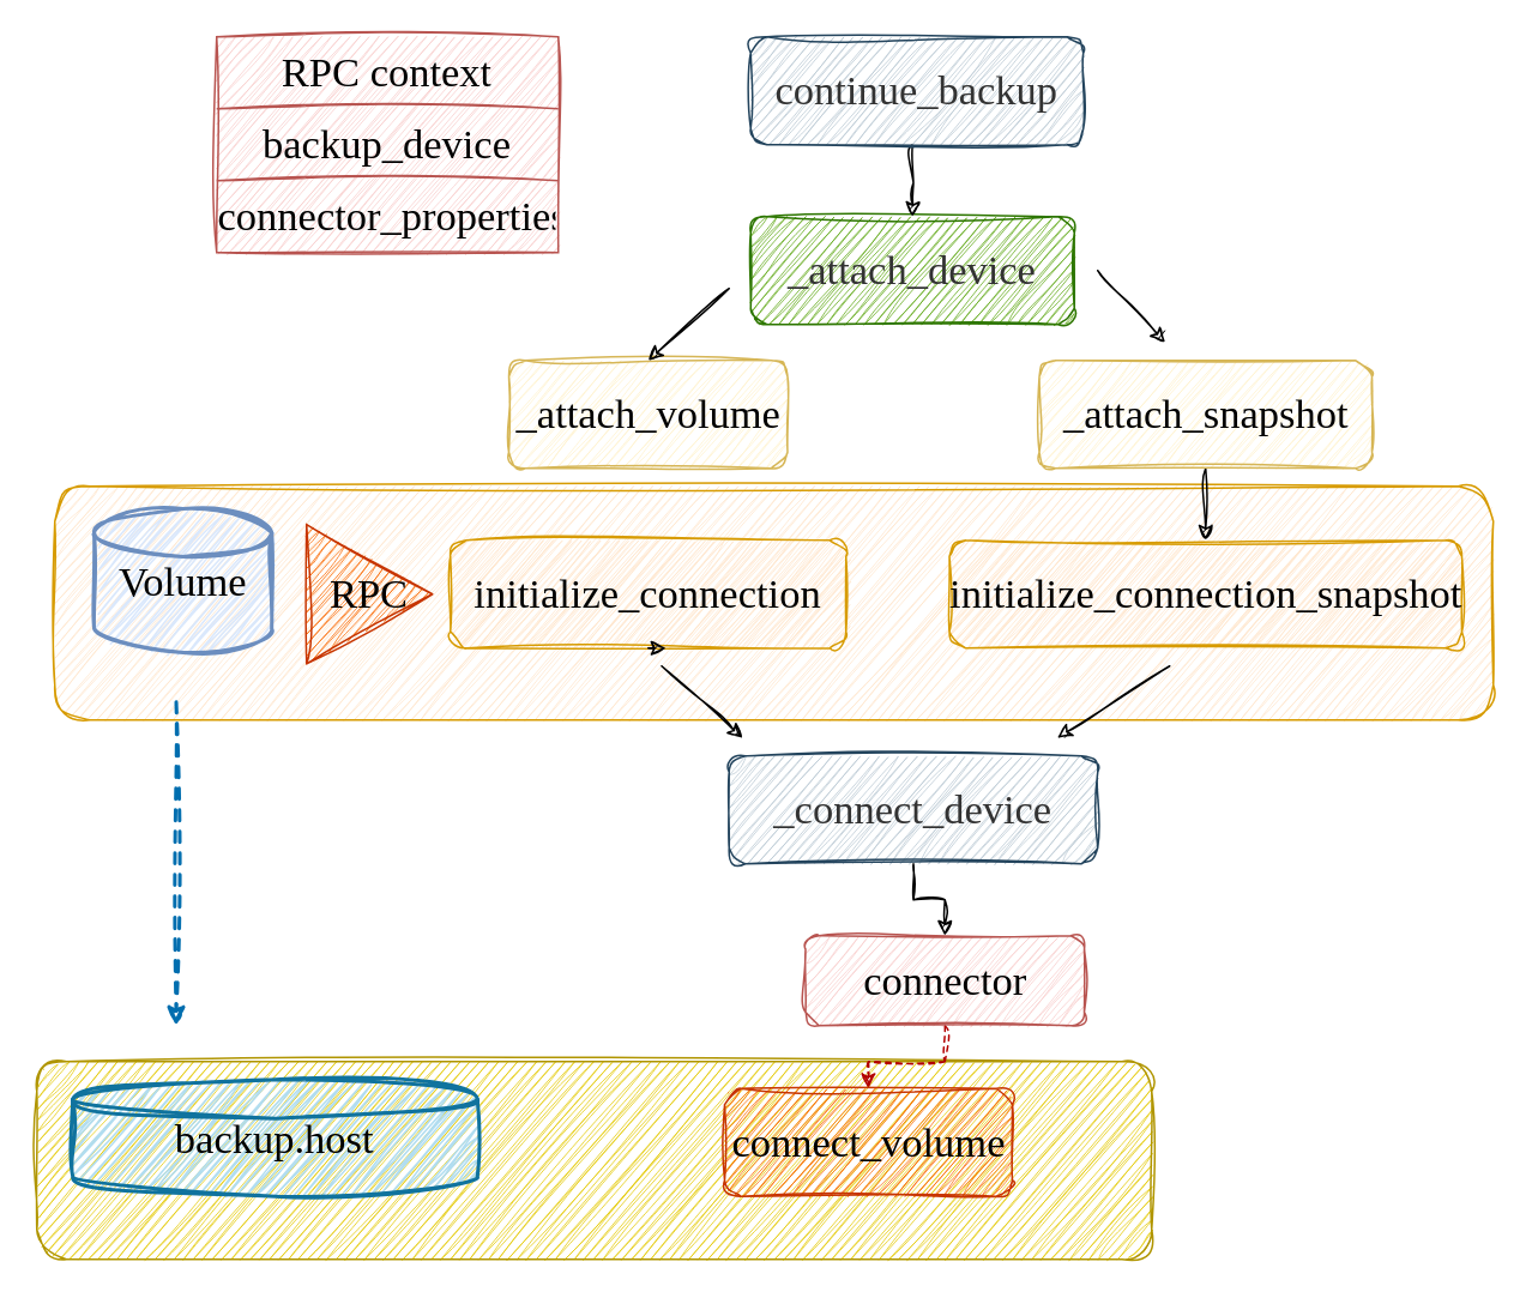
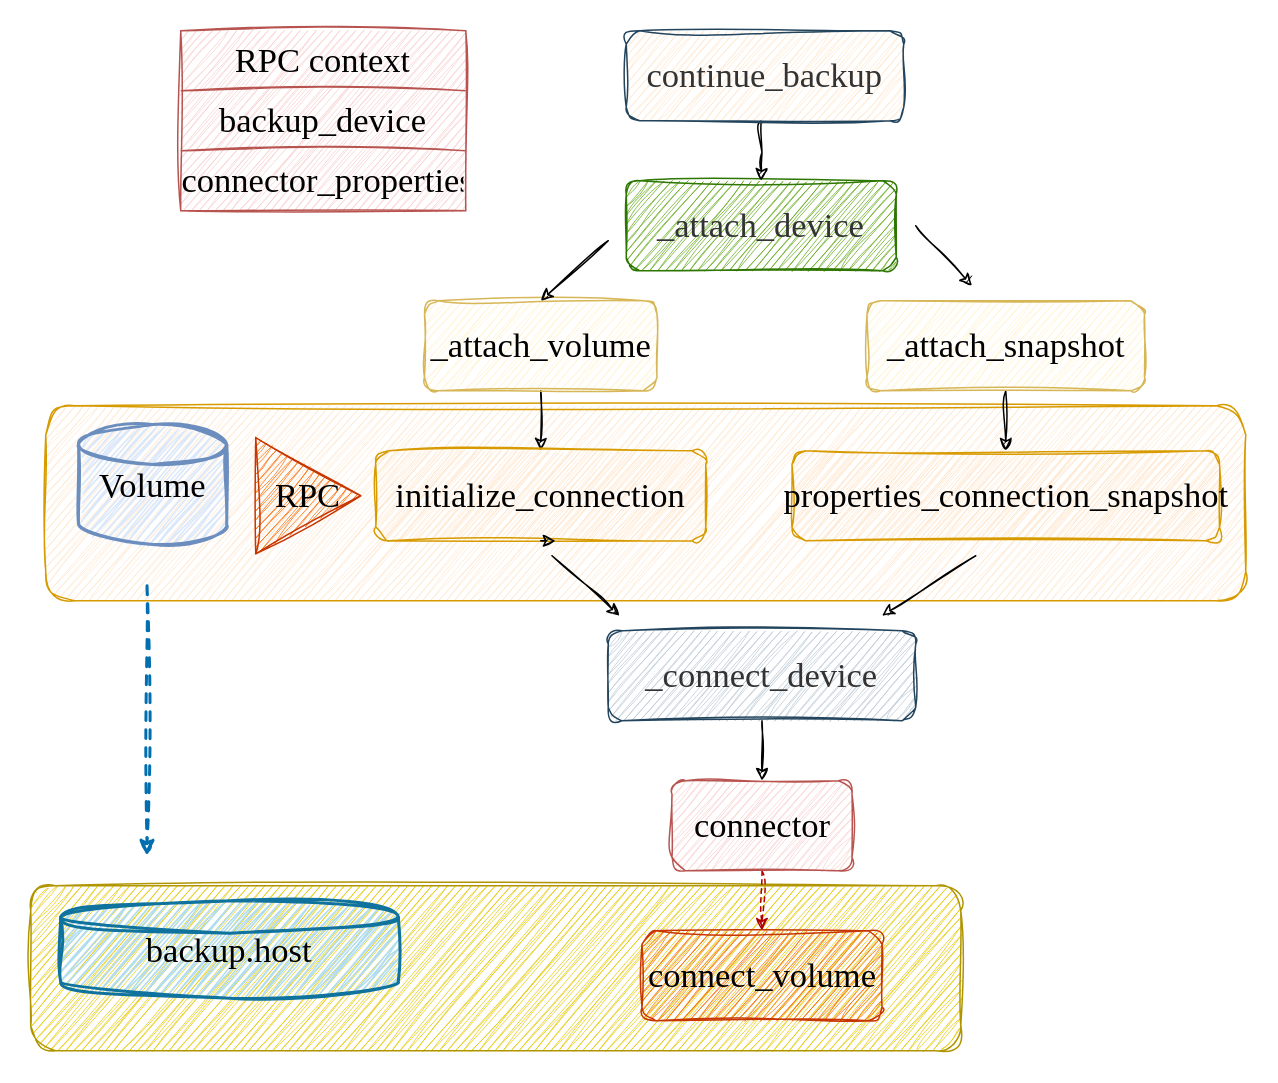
  <mxCell id="0" />
  <mxCell id="1" parent="0" />
  <mxCell id="2" value="" style="rounded=1;whiteSpace=wrap;html=1;sketch=1;hachureGap=4;jiggle=2;curveFitting=1;fontFamily=Times New Roman;fillColor=#e3c800;strokeColor=#B09500;fontColor=#000000;fontSize=23;" vertex="1" parent="1"><mxGeometry x="20" y="590" width="620" height="110" as="geometry" /></mxCell>
  <mxCell id="3" value="" style="rounded=1;whiteSpace=wrap;html=1;sketch=1;hachureGap=4;jiggle=2;curveFitting=1;fontFamily=Times New Roman;fillColor=#ffe6cc;strokeColor=#d79b00;fontSize=23;" vertex="1" parent="1"><mxGeometry x="30" y="270" width="800" height="130" as="geometry" /></mxCell>
  <mxCell id="4" value="&lt;span style=&quot;caret-color: rgb(0, 122, 255); color: rgb(51, 51, 51); orphans: 4; text-align: left; white-space-collapse: preserve;&quot;&gt;_attach_device&lt;/span&gt;" style="rounded=1;whiteSpace=wrap;html=1;sketch=1;hachureGap=4;jiggle=2;curveFitting=1;fontFamily=Times New Roman;labelBackgroundColor=none;fontSize=23;fillColor=#60a917;fontColor=#ffffff;strokeColor=#2D7600;" vertex="1" parent="1"><mxGeometry x="417" y="120" width="180" height="60" as="geometry" /></mxCell>
  <mxCell id="5" value="" style="edgeStyle=orthogonalEdgeStyle;rounded=0;sketch=1;hachureGap=4;jiggle=2;curveFitting=1;orthogonalLoop=1;jettySize=auto;html=1;fontFamily=Times New Roman;labelBackgroundColor=none;fontColor=default;fontSize=23;" edge="1" parent="1" target="4"><mxGeometry relative="1" as="geometry"><mxPoint x="507" y="80" as="sourcePoint" /></mxGeometry></mxCell>
- <mxCell id="6" value="&lt;span style=&quot;caret-color: rgb(0, 122, 255); color: rgb(51, 51, 51); orphans: 4; text-align: left; white-space-collapse: preserve;&quot;&gt;continue_backup&lt;/span&gt;" style="rounded=1;whiteSpace=wrap;html=1;sketch=1;hachureGap=4;jiggle=2;curveFitting=1;fontFamily=Times New Roman;labelBackgroundColor=none;fontSize=23;fillColor=#bac8d3;strokeColor=#23445d;" vertex="1" parent="1"><mxGeometry x="417" y="20" width="185" height="60" as="geometry" /></mxCell>
+ <mxCell id="6" value="&lt;span style=&quot;caret-color: rgb(0, 122, 255); color: rgb(51, 51, 51); orphans: 4; text-align: left; white-space-collapse: preserve;&quot;&gt;continue_backup&lt;/span&gt;" style="rounded=1;whiteSpace=wrap;html=1;sketch=1;hachureGap=4;jiggle=2;curveFitting=1;fontFamily=Times New Roman;labelBackgroundColor=none;fontSize=23;fillColor=#ffe6cc;strokeColor=#23445d;" vertex="1" parent="1"><mxGeometry x="417" y="20" width="185" height="60" as="geometry" /></mxCell>
  <mxCell id="7" value="" style="shape=table;startSize=0;container=1;collapsible=0;childLayout=tableLayout;fontSize=23;sketch=1;hachureGap=4;jiggle=2;curveFitting=1;fontFamily=Times New Roman;labelBackgroundColor=none;fillColor=#f8cecc;strokeColor=#b85450;" vertex="1" parent="1"><mxGeometry x="120" y="20" width="190" height="120" as="geometry" /></mxCell>
  <mxCell id="8" value="" style="shape=tableRow;horizontal=0;startSize=0;swimlaneHead=0;swimlaneBody=0;top=0;left=0;bottom=0;right=0;collapsible=0;dropTarget=0;fillColor=none;points=[[0,0.5],[1,0.5]];portConstraint=eastwest;fontSize=23;sketch=1;hachureGap=4;jiggle=2;curveFitting=1;fontFamily=Times New Roman;labelBackgroundColor=none;" vertex="1" parent="7"><mxGeometry width="190" height="40" as="geometry" /></mxCell>
  <mxCell id="9" value="RPC context" style="shape=partialRectangle;html=1;whiteSpace=wrap;connectable=0;overflow=hidden;fillColor=none;top=0;left=0;bottom=0;right=0;pointerEvents=1;fontSize=23;sketch=1;hachureGap=4;jiggle=2;curveFitting=1;fontFamily=Times New Roman;labelBackgroundColor=none;" vertex="1" parent="8"><mxGeometry width="190" height="40" as="geometry"><mxRectangle width="190" height="40" as="alternateBounds" /></mxGeometry></mxCell>
  <mxCell id="10" value="" style="shape=tableRow;horizontal=0;startSize=0;swimlaneHead=0;swimlaneBody=0;top=0;left=0;bottom=0;right=0;collapsible=0;dropTarget=0;fillColor=none;points=[[0,0.5],[1,0.5]];portConstraint=eastwest;fontSize=23;sketch=1;hachureGap=4;jiggle=2;curveFitting=1;fontFamily=Times New Roman;labelBackgroundColor=none;" vertex="1" parent="7"><mxGeometry y="40" width="190" height="40" as="geometry" /></mxCell>
  <mxCell id="11" value="backup_device" style="shape=partialRectangle;html=1;whiteSpace=wrap;connectable=0;overflow=hidden;fillColor=none;top=0;left=0;bottom=0;right=0;pointerEvents=1;fontSize=23;sketch=1;hachureGap=4;jiggle=2;curveFitting=1;fontFamily=Times New Roman;labelBackgroundColor=none;" vertex="1" parent="10"><mxGeometry width="190" height="40" as="geometry"><mxRectangle width="190" height="40" as="alternateBounds" /></mxGeometry></mxCell>
  <mxCell id="12" style="shape=tableRow;horizontal=0;startSize=0;swimlaneHead=0;swimlaneBody=0;top=0;left=0;bottom=0;right=0;collapsible=0;dropTarget=0;fillColor=none;points=[[0,0.5],[1,0.5]];portConstraint=eastwest;fontSize=23;sketch=1;hachureGap=4;jiggle=2;curveFitting=1;fontFamily=Times New Roman;labelBackgroundColor=none;" vertex="1" parent="7"><mxGeometry y="80" width="190" height="40" as="geometry" /></mxCell>
  <mxCell id="13" value="connector_properties" style="shape=partialRectangle;html=1;whiteSpace=wrap;connectable=0;overflow=hidden;fillColor=none;top=0;left=0;bottom=0;right=0;pointerEvents=1;fontSize=23;sketch=1;hachureGap=4;jiggle=2;curveFitting=1;fontFamily=Times New Roman;labelBackgroundColor=none;" vertex="1" parent="12"><mxGeometry width="190" height="40" as="geometry"><mxRectangle width="190" height="40" as="alternateBounds" /></mxGeometry></mxCell>
+ <mxCell id="14" value="" style="edgeStyle=orthogonalEdgeStyle;rounded=0;sketch=1;hachureGap=4;jiggle=2;curveFitting=1;orthogonalLoop=1;jettySize=auto;html=1;fontFamily=Times New Roman;labelBackgroundColor=none;fontSize=23;" edge="1" parent="1" source="15" target="20"><mxGeometry relative="1" as="geometry" /></mxCell>
  <mxCell id="15" value="_attach_volume" style="rounded=1;whiteSpace=wrap;html=1;sketch=1;hachureGap=4;jiggle=2;curveFitting=1;fontFamily=Times New Roman;labelBackgroundColor=none;fontSize=23;fillColor=#fff2cc;strokeColor=#d6b656;" vertex="1" parent="1"><mxGeometry x="282.5" y="200" width="155" height="60" as="geometry" /></mxCell>
  <mxCell id="16" value="" style="edgeStyle=orthogonalEdgeStyle;rounded=0;sketch=1;hachureGap=4;jiggle=2;curveFitting=1;orthogonalLoop=1;jettySize=auto;html=1;fontFamily=Times New Roman;labelBackgroundColor=none;fontSize=23;" edge="1" parent="1" source="17" target="21"><mxGeometry relative="1" as="geometry" /></mxCell>
  <mxCell id="17" value="_attach_snapshot" style="rounded=1;whiteSpace=wrap;html=1;sketch=1;hachureGap=4;jiggle=2;curveFitting=1;fontFamily=Times New Roman;labelBackgroundColor=none;fontSize=23;fillColor=#fff2cc;strokeColor=#d6b656;" vertex="1" parent="1"><mxGeometry x="577.5" y="200" width="185" height="60" as="geometry" /></mxCell>
  <mxCell id="18" value="" style="endArrow=classic;html=1;rounded=0;sketch=1;hachureGap=4;jiggle=2;curveFitting=1;fontFamily=Times New Roman;labelBackgroundColor=none;fontSize=23;" edge="1" parent="1"><mxGeometry width="50" height="50" relative="1" as="geometry"><mxPoint x="405" y="160" as="sourcePoint" /><mxPoint x="360" y="200" as="targetPoint" /></mxGeometry></mxCell>
  <mxCell id="19" value="" style="endArrow=classic;html=1;rounded=0;sketch=1;hachureGap=4;jiggle=2;curveFitting=1;fontFamily=Times New Roman;labelBackgroundColor=none;fontSize=23;" edge="1" parent="1"><mxGeometry width="50" height="50" relative="1" as="geometry"><mxPoint x="610" y="150" as="sourcePoint" /><mxPoint x="647.5" y="190" as="targetPoint" /></mxGeometry></mxCell>
  <mxCell id="20" value="initialize_connection" style="rounded=1;whiteSpace=wrap;html=1;sketch=1;hachureGap=4;jiggle=2;curveFitting=1;fontFamily=Times New Roman;labelBackgroundColor=none;fontSize=23;fillColor=#ffe6cc;strokeColor=#d79b00;" vertex="1" parent="1"><mxGeometry x="250" y="300" width="220" height="60" as="geometry" /></mxCell>
- <mxCell id="21" value="initialize_connection_snapshot" style="rounded=1;whiteSpace=wrap;html=1;sketch=1;hachureGap=4;jiggle=2;curveFitting=1;fontFamily=Times New Roman;labelBackgroundColor=none;fontSize=23;fillColor=#ffe6cc;strokeColor=#d79b00;" vertex="1" parent="1"><mxGeometry x="527.5" y="300" width="285" height="60" as="geometry" /></mxCell>
+ <mxCell id="21" value="properties_connection_snapshot" style="rounded=1;whiteSpace=wrap;html=1;sketch=1;hachureGap=4;jiggle=2;curveFitting=1;fontFamily=Times New Roman;labelBackgroundColor=none;fontSize=23;fillColor=#ffe6cc;strokeColor=#d79b00;" vertex="1" parent="1"><mxGeometry x="527.5" y="300" width="285" height="60" as="geometry" /></mxCell>
  <mxCell id="22" value="" style="edgeStyle=orthogonalEdgeStyle;rounded=0;sketch=1;hachureGap=4;jiggle=2;curveFitting=1;orthogonalLoop=1;jettySize=auto;html=1;fontFamily=Times New Roman;labelBackgroundColor=none;fontSize=23;" edge="1" parent="1" source="23" target="28"><mxGeometry relative="1" as="geometry" /></mxCell>
  <mxCell id="23" value="&lt;span style=&quot;caret-color: rgb(0, 122, 255); color: rgb(51, 51, 51); orphans: 4; text-align: left; white-space-collapse: preserve;&quot;&gt;_connect_device&lt;/span&gt;" style="rounded=1;whiteSpace=wrap;html=1;sketch=1;hachureGap=4;jiggle=2;curveFitting=1;fontFamily=Times New Roman;labelBackgroundColor=none;fontSize=23;fillColor=#bac8d3;strokeColor=#23445d;" vertex="1" parent="1"><mxGeometry x="405" y="420" width="205" height="60" as="geometry" /></mxCell>
  <mxCell id="24" value="" style="endArrow=none;html=1;rounded=0;sketch=1;hachureGap=4;jiggle=2;curveFitting=1;fontFamily=Times New Roman;exitX=0.5;exitY=0;exitDx=0;exitDy=0;startArrow=classic;startFill=1;endFill=0;labelBackgroundColor=none;fontSize=23;" edge="1" parent="1"><mxGeometry width="50" height="50" relative="1" as="geometry"><mxPoint x="412.5" y="410" as="sourcePoint" /><mxPoint x="367.5" y="370" as="targetPoint" /></mxGeometry></mxCell>
  <mxCell id="25" value="" style="endArrow=none;html=1;rounded=0;sketch=1;hachureGap=4;jiggle=2;curveFitting=1;fontFamily=Times New Roman;exitX=0.5;exitY=0;exitDx=0;exitDy=0;startArrow=classic;startFill=1;endFill=0;labelBackgroundColor=none;fontSize=23;" edge="1" parent="1"><mxGeometry width="50" height="50" relative="1" as="geometry"><mxPoint x="587.5" y="410" as="sourcePoint" /><mxPoint x="650" y="370" as="targetPoint" /></mxGeometry></mxCell>
  <mxCell id="26" value="Volume" style="strokeWidth=2;html=1;shape=mxgraph.flowchart.database;whiteSpace=wrap;sketch=1;hachureGap=4;jiggle=2;curveFitting=1;fontFamily=Times New Roman;labelBackgroundColor=none;fontSize=23;fillColor=#dae8fc;strokeColor=#6c8ebf;" vertex="1" parent="1"><mxGeometry x="51.88" y="282.5" width="98.75" height="80" as="geometry" /></mxCell>
  <mxCell id="27" value="" style="edgeStyle=orthogonalEdgeStyle;rounded=0;sketch=1;hachureGap=4;jiggle=2;curveFitting=1;orthogonalLoop=1;jettySize=auto;html=1;fontFamily=Times New Roman;labelBackgroundColor=none;fontSize=23;fillColor=#e51400;strokeColor=#B20000;dashed=1;" edge="1" parent="1" source="28" target="29"><mxGeometry relative="1" as="geometry" /></mxCell>
- <mxCell id="28" value="connector" style="whiteSpace=wrap;html=1;fontFamily=Times New Roman;rounded=1;sketch=1;hachureGap=4;jiggle=2;curveFitting=1;labelBackgroundColor=none;fontSize=23;fillColor=#f8cecc;strokeColor=#b85450;" vertex="1" parent="1"><mxGeometry x="447.5" y="520" width="155" height="50" as="geometry" /></mxCell>
- <mxCell id="29" value="connect_volume" style="whiteSpace=wrap;html=1;fontFamily=Times New Roman;rounded=1;sketch=1;hachureGap=4;jiggle=2;curveFitting=1;labelBackgroundColor=none;fontSize=23;fillColor=#fa6800;strokeColor=#C73500;fontColor=#000000;" vertex="1" parent="1"><mxGeometry x="402.5" y="605" width="160" height="60" as="geometry" /></mxCell>
+ <mxCell id="28" value="connector" style="whiteSpace=wrap;html=1;fontFamily=Times New Roman;rounded=1;sketch=1;hachureGap=4;jiggle=2;curveFitting=1;labelBackgroundColor=none;fontSize=23;fillColor=#f8cecc;strokeColor=#b85450;" vertex="1" parent="1"><mxGeometry x="447.5" y="520" width="120" height="60" as="geometry" /></mxCell>
+ <mxCell id="29" value="connect_volume" style="whiteSpace=wrap;html=1;fontFamily=Times New Roman;rounded=1;sketch=1;hachureGap=4;jiggle=2;curveFitting=1;labelBackgroundColor=none;fontSize=23;fillColor=#fa6800;strokeColor=#C73500;fontColor=#000000;" vertex="1" parent="1"><mxGeometry x="427.5" y="620" width="160" height="60" as="geometry" /></mxCell>
  <mxCell id="30" value="backup.host" style="strokeWidth=2;html=1;shape=mxgraph.flowchart.database;whiteSpace=wrap;sketch=1;hachureGap=4;jiggle=2;curveFitting=1;fontFamily=Times New Roman;labelBackgroundColor=none;fontSize=23;fillColor=#b1ddf0;strokeColor=#10739e;" vertex="1" parent="1"><mxGeometry x="40" y="600" width="225" height="65" as="geometry" /></mxCell>
  <mxCell id="31" value="" style="endArrow=classic;html=1;rounded=0;sketch=1;hachureGap=4;jiggle=2;curveFitting=1;fontFamily=Times New Roman;dashed=1;fillColor=#1ba1e2;strokeColor=#006EAF;strokeWidth=2;fontSize=23;" edge="1" parent="1"><mxGeometry width="50" height="50" relative="1" as="geometry"><mxPoint x="97.5" y="390" as="sourcePoint" /><mxPoint x="97.5" y="570" as="targetPoint" /></mxGeometry></mxCell>
  <mxCell id="32" style="edgeStyle=orthogonalEdgeStyle;rounded=0;sketch=1;hachureGap=4;jiggle=2;curveFitting=1;orthogonalLoop=1;jettySize=auto;html=1;exitX=0.5;exitY=1;exitDx=0;exitDy=0;entryX=0.545;entryY=0.997;entryDx=0;entryDy=0;entryPerimeter=0;fontFamily=Architects Daughter;fontSource=https%3A%2F%2Ffonts.googleapis.com%2Fcss%3Ffamily%3DArchitects%2BDaughter;" edge="1" parent="1" source="20" target="20"><mxGeometry relative="1" as="geometry" /></mxCell>
  <mxCell id="33" value="RPC" style="triangle;whiteSpace=wrap;html=1;sketch=1;hachureGap=4;jiggle=2;curveFitting=1;fontFamily=Times New Roman;fillColor=#fa6800;fontColor=#000000;strokeColor=#C73500;fontSize=23;" vertex="1" parent="1"><mxGeometry x="170" y="291.25" width="70" height="77.5" as="geometry" /></mxCell>
